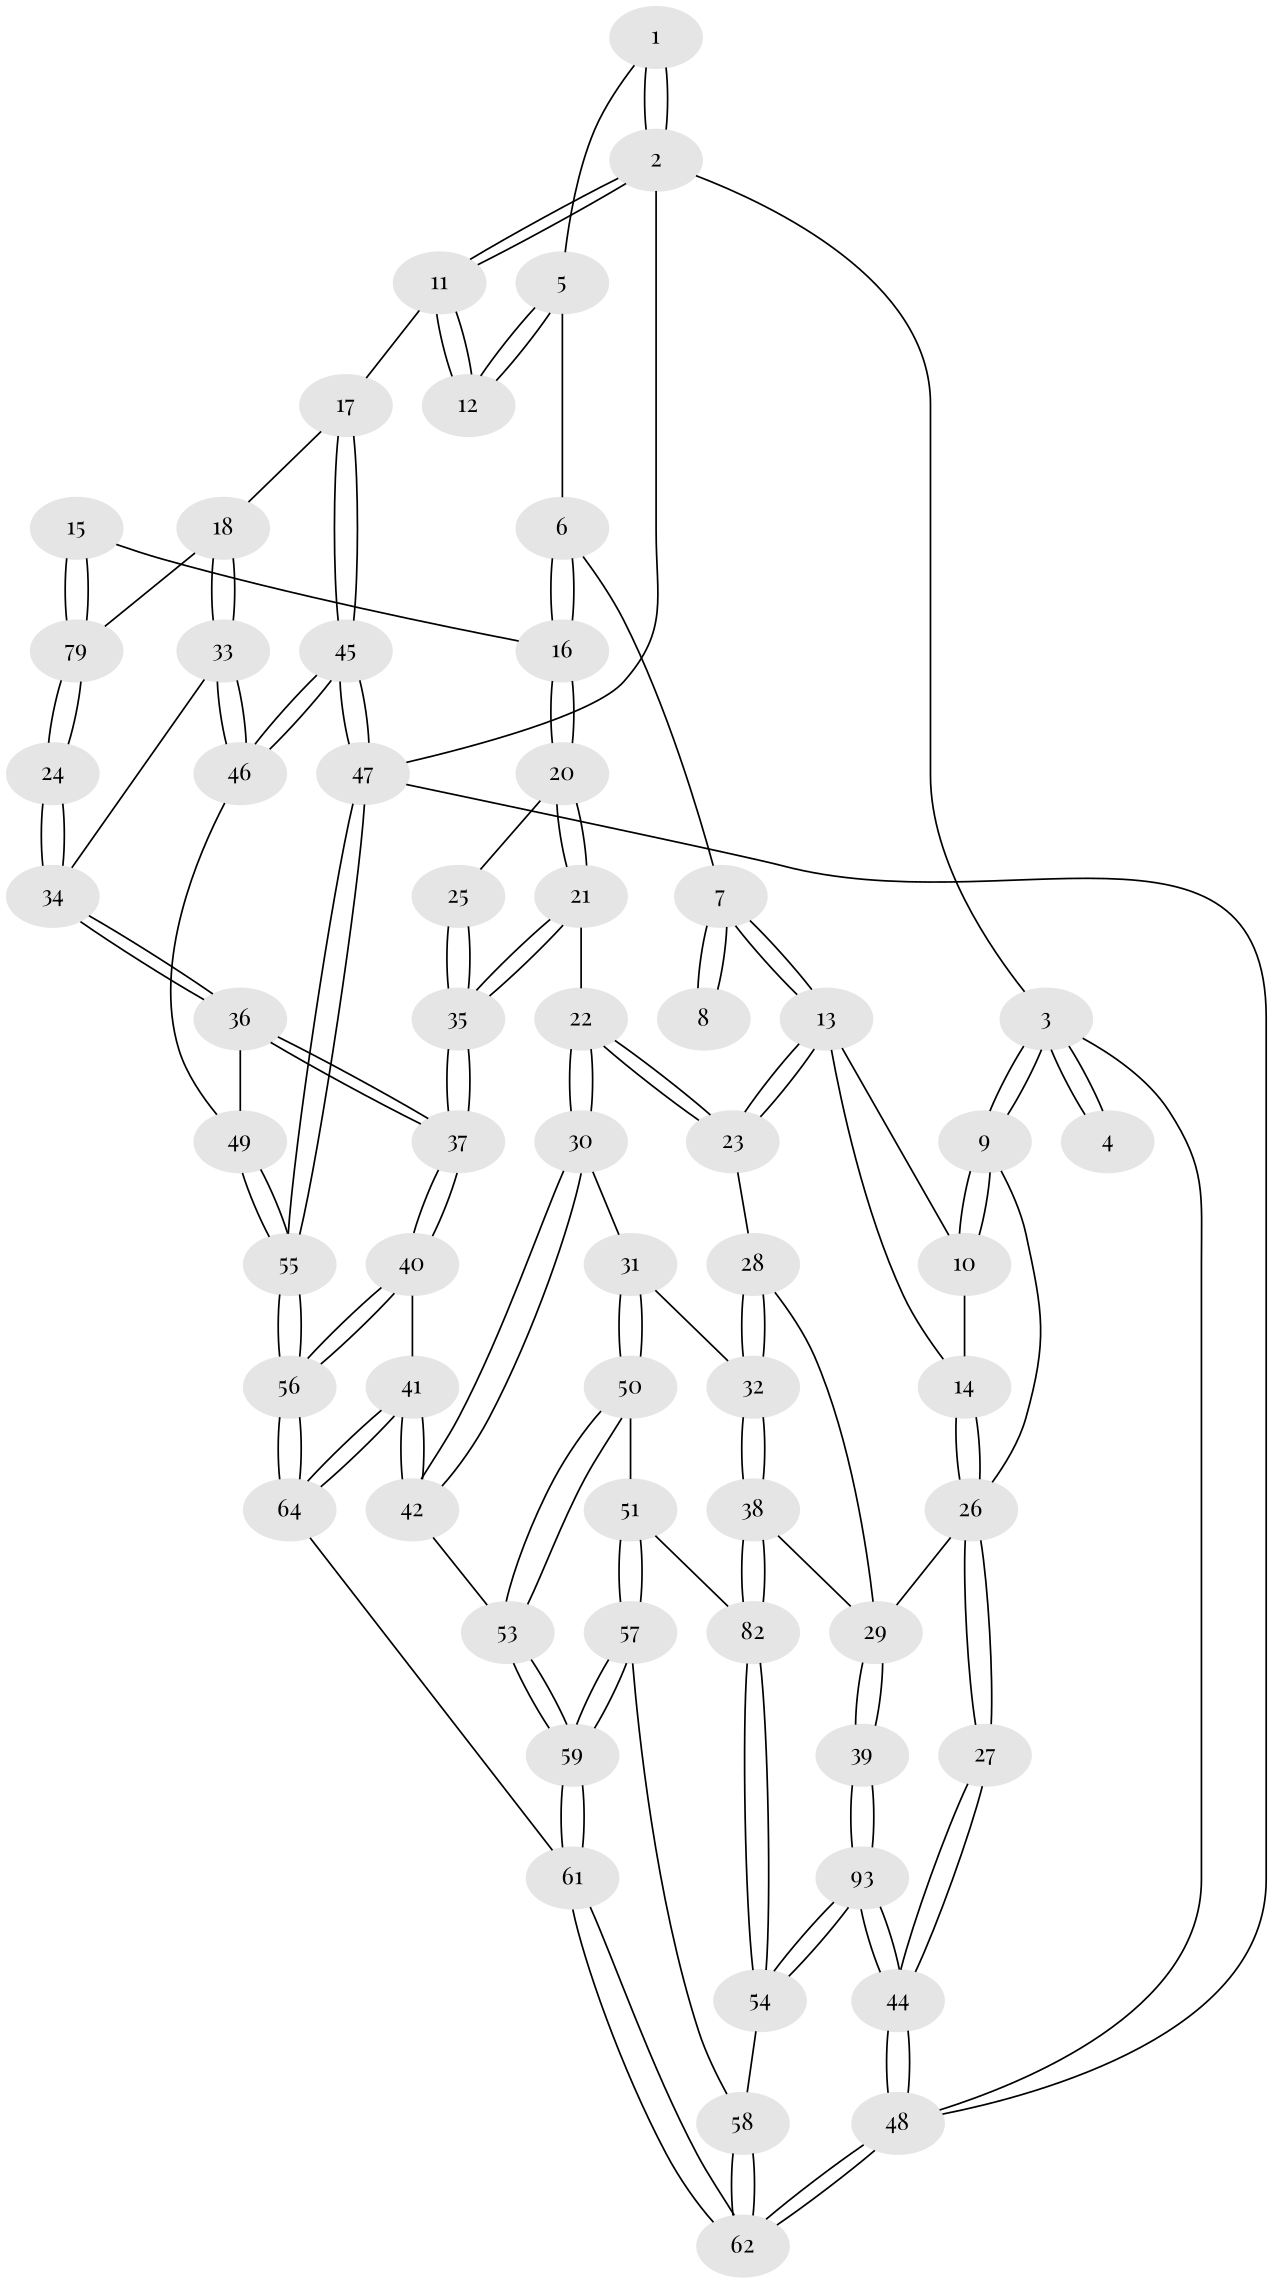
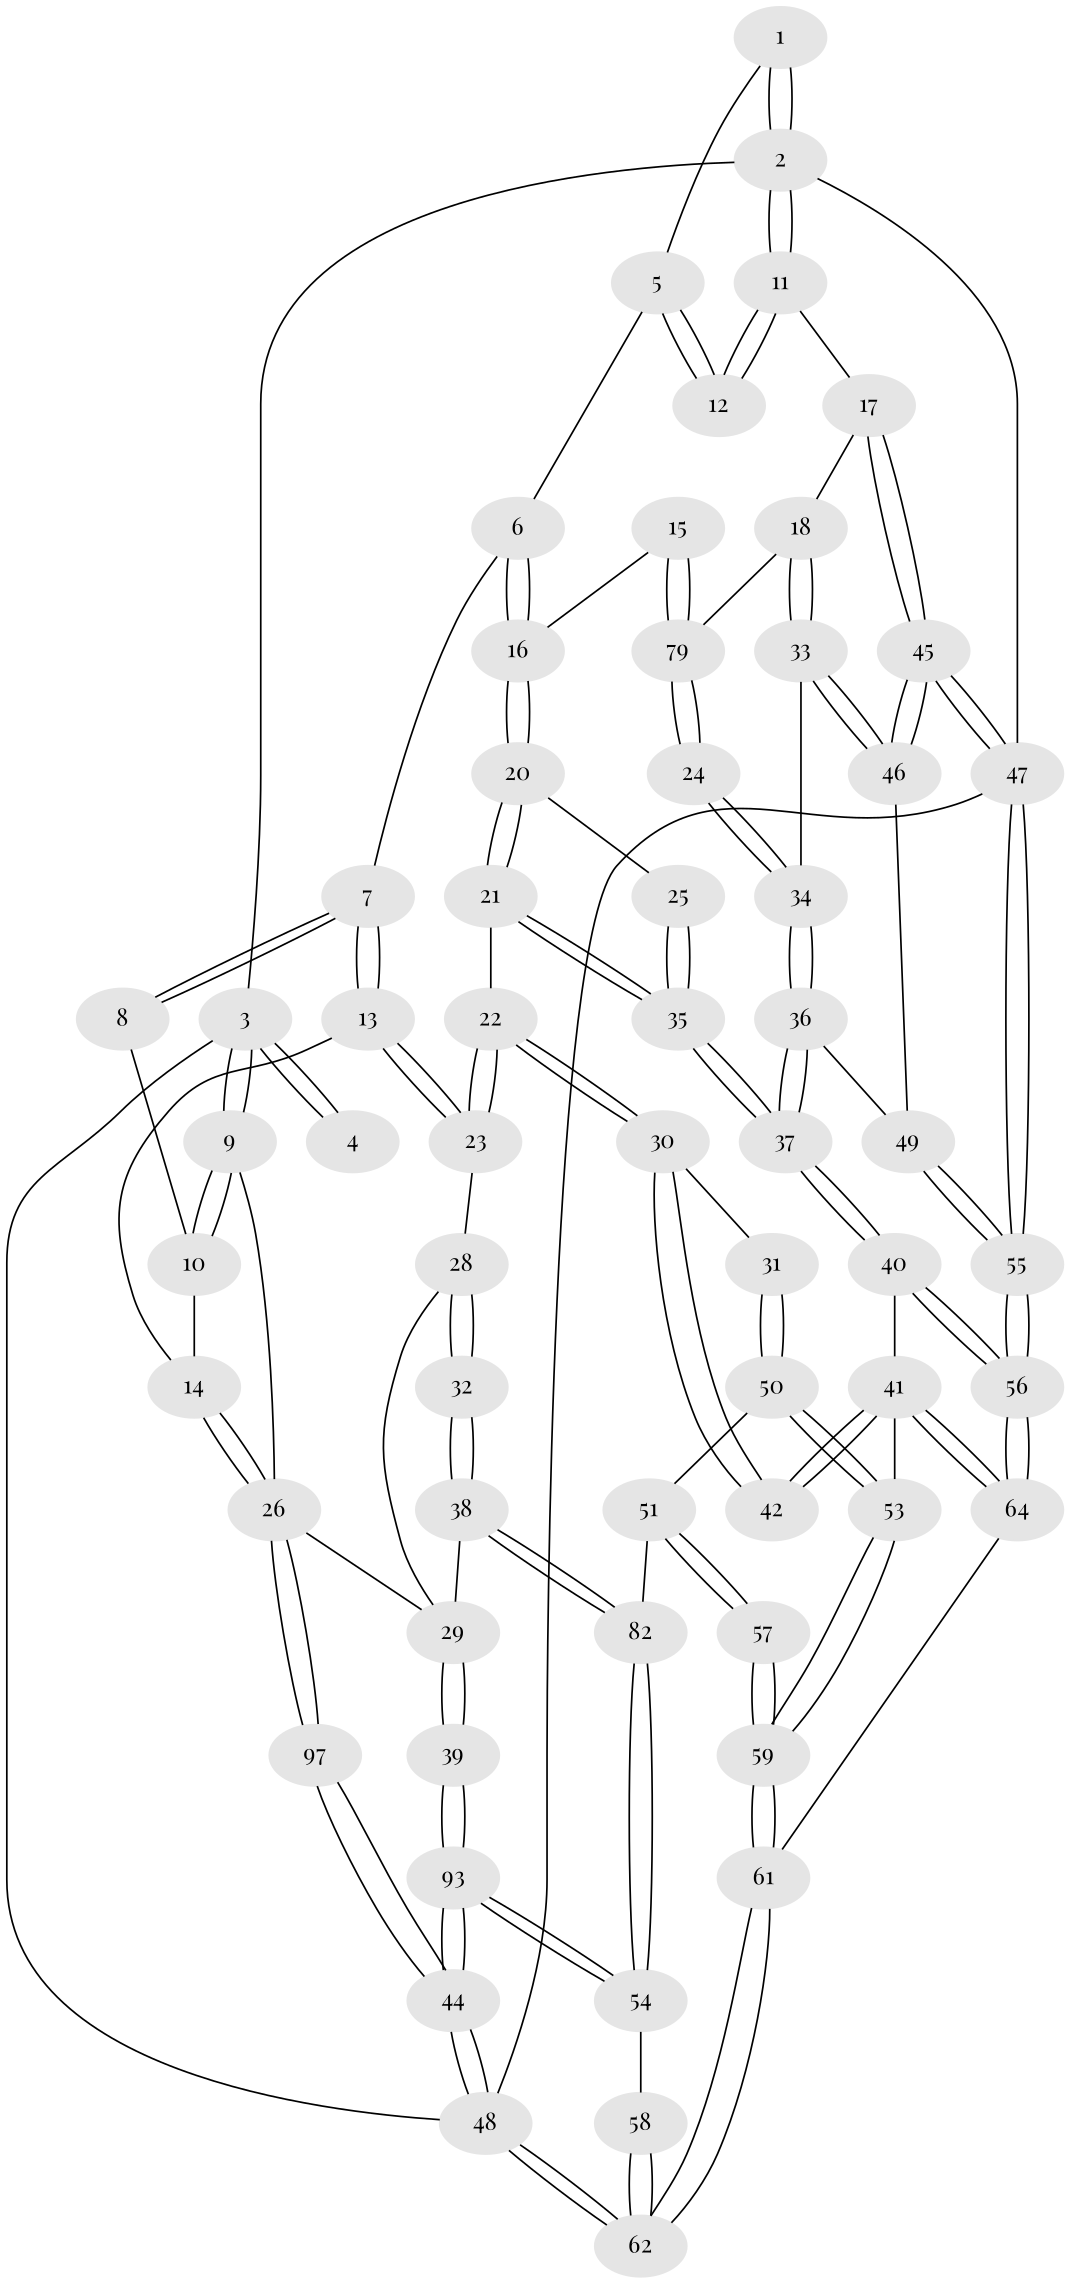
  graph {
    fontname="Playfair Display"
    node [color=gray90 fontname="Playfair Display" style=filled]
    edge [fontname="Playfair Display"]
    1
    2
    5
    3
    11
    47
    6
    12
    4
    9
    48
    17
    55
    10
    26
    62
    8
    7
    16
    13
    20
    14
    23
-   27
+   27 [label=97]
    44
    18
    45
    15
    n29 [label=79]
    28
    29
    24
    21
    25
    33
    46
    34
    22
    35
    30
    37
    31
    42
    32
    36
    39
    38
    n48 [label=93]
    50
    53
    51
    n52 [label=82]
    49
    40
    41
    56
    54
    n58 [label=64]
    61
    59
    58
    57
    1 -- 2
    1 -- 2
    1 -- 5
    2 -- 3
    2 -- 11
    2 -- 11
    2 -- 47
    5 -- 6
    5 -- 12
    5 -- 12
    3 -- 4
    3 -- 4
    3 -- 9
    3 -- 9
    3 -- 48
    11 -- 12
    11 -- 12
    11 -- 17
    47 -- 48
    47 -- 55
    47 -- 55
    6 -- 7
    6 -- 16
    6 -- 16
    9 -- 10
    9 -- 10
    9 -- 26
    48 -- 62
    48 -- 62
    17 -- 18
    17 -- 45
    17 -- 45
    55 -- 56
    55 -- 56
    10 -- 14
    26 -- 27
    26 -- 27
    26 -- 29
-   13 -- 10
+   8 -- 10
    7 -- 8
    7 -- 8
    7 -- 13
    7 -- 13
    16 -- 20
    16 -- 20
    13 -- 14
    13 -- 23
    13 -- 23
    20 -- 21
    20 -- 21
    20 -- 25
    14 -- 26
    14 -- 26
    23 -- 28
    27 -- 44
    27 -- 44
    44 -- 48
    44 -- 48
    18 -- n29
    18 -- 33
    18 -- 33
    45 -- 47
    45 -- 47
    45 -- 46
    45 -- 46
    15 -- 16
    15 -- n29
    15 -- n29
    n29 -- 24
    n29 -- 24
    28 -- 29
    28 -- 32
    28 -- 32
    29 -- 39
    29 -- 39
    24 -- 34
    24 -- 34
    21 -- 22
    21 -- 35
    21 -- 35
    25 -- 35
    25 -- 35
    33 -- 46
    33 -- 46
    33 -- 34
    46 -- 49
    34 -- 36
    34 -- 36
    22 -- 23
    22 -- 23
    22 -- 30
    22 -- 30
    35 -- 37
    35 -- 37
    30 -- 31
    30 -- 42
    30 -- 42
    37 -- 40
    37 -- 40
-   31 -- 32
    31 -- 50
    31 -- 50
-   42 -- 53
+   41 -- 53
    32 -- 38
    32 -- 38
    36 -- 37
    36 -- 37
    36 -- 49
    39 -- n48
    39 -- n48
    38 -- 29
    38 -- n52
    38 -- n52
    n48 -- 44
    n48 -- 44
    n48 -- 54
    n48 -- 54
    50 -- 53
    50 -- 53
    50 -- 51
    53 -- 59
    53 -- 59
    51 -- n52
    51 -- 57
    51 -- 57
    n52 -- 54
    n52 -- 54
    49 -- 55
    49 -- 55
    40 -- 41
    40 -- 56
    40 -- 56
    41 -- 42
    41 -- 42
    41 -- n58
    41 -- n58
    56 -- n58
    56 -- n58
    54 -- 58
    n58 -- 61
    61 -- 62
    61 -- 62
    59 -- 61
    59 -- 61
    58 -- 62
    58 -- 62
    57 -- 59
    57 -- 59
-   57 -- 58
  }
